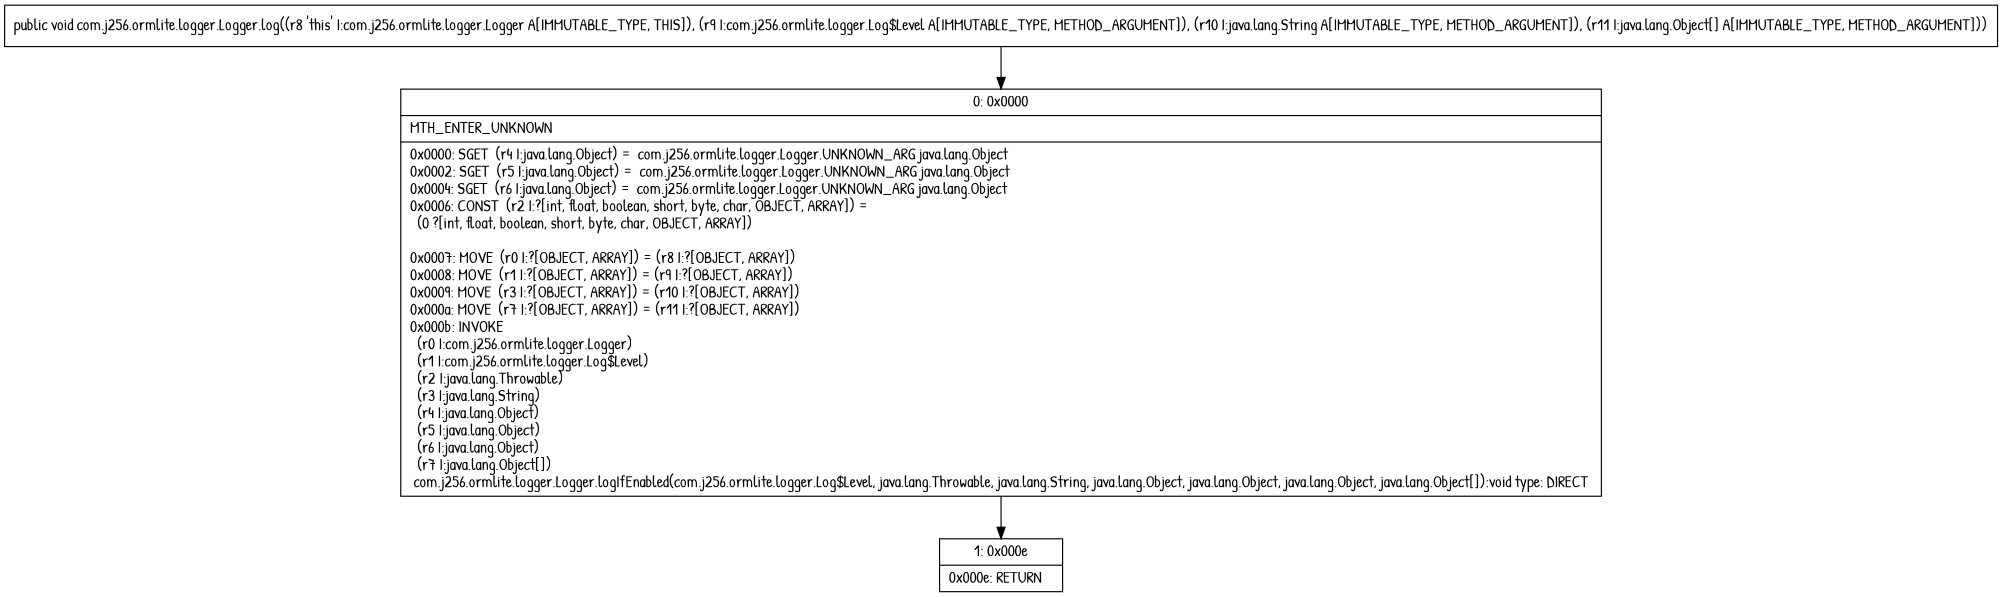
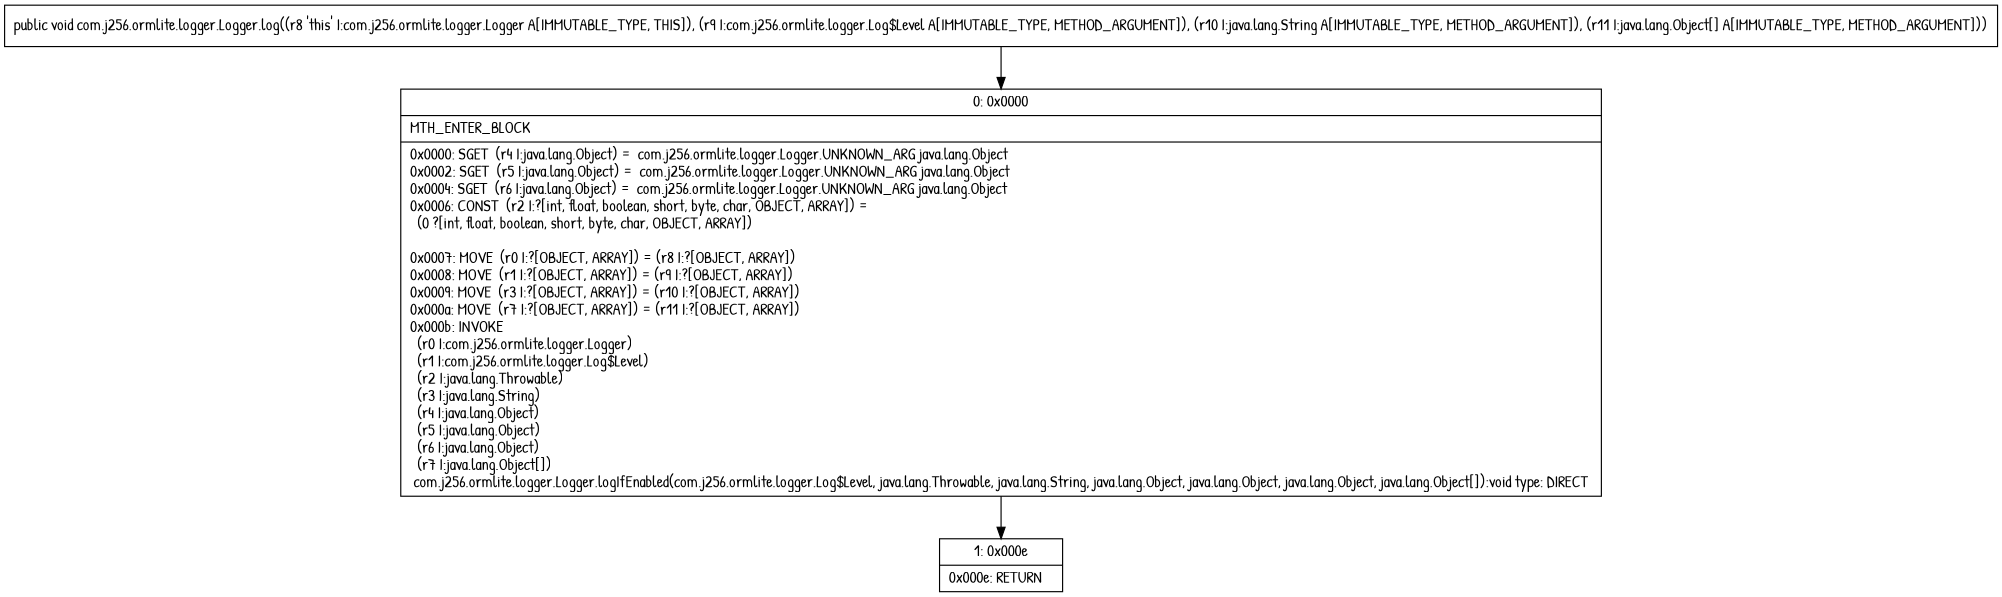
  digraph {
    fontname="Patrick Hand"
    node [shape=record fontname="Patrick Hand"]
    edge [fontname="Patrick Hand"]
-   n1 [label="{0\:\ 0x0000|MTH_ENTER_UNKNOWN\l|0x0000: SGET  (r4 I:java.lang.Object) =  com.j256.ormlite.logger.Logger.UNKNOWN_ARG java.lang.Object \l0x0002: SGET  (r5 I:java.lang.Object) =  com.j256.ormlite.logger.Logger.UNKNOWN_ARG java.lang.Object \l0x0004: SGET  (r6 I:java.lang.Object) =  com.j256.ormlite.logger.Logger.UNKNOWN_ARG java.lang.Object \l0x0006: CONST  (r2 I:?[int, float, boolean, short, byte, char, OBJECT, ARRAY]) = \l  (0 ?[int, float, boolean, short, byte, char, OBJECT, ARRAY])\l \l0x0007: MOVE  (r0 I:?[OBJECT, ARRAY]) = (r8 I:?[OBJECT, ARRAY]) \l0x0008: MOVE  (r1 I:?[OBJECT, ARRAY]) = (r9 I:?[OBJECT, ARRAY]) \l0x0009: MOVE  (r3 I:?[OBJECT, ARRAY]) = (r10 I:?[OBJECT, ARRAY]) \l0x000a: MOVE  (r7 I:?[OBJECT, ARRAY]) = (r11 I:?[OBJECT, ARRAY]) \l0x000b: INVOKE  \l  (r0 I:com.j256.ormlite.logger.Logger)\l  (r1 I:com.j256.ormlite.logger.Log$Level)\l  (r2 I:java.lang.Throwable)\l  (r3 I:java.lang.String)\l  (r4 I:java.lang.Object)\l  (r5 I:java.lang.Object)\l  (r6 I:java.lang.Object)\l  (r7 I:java.lang.Object[])\l com.j256.ormlite.logger.Logger.logIfEnabled(com.j256.ormlite.logger.Log$Level, java.lang.Throwable, java.lang.String, java.lang.Object, java.lang.Object, java.lang.Object, java.lang.Object[]):void type: DIRECT \l}"]
+   n1 [label="{0\:\ 0x0000|MTH_ENTER_BLOCK\l|0x0000: SGET  (r4 I:java.lang.Object) =  com.j256.ormlite.logger.Logger.UNKNOWN_ARG java.lang.Object \l0x0002: SGET  (r5 I:java.lang.Object) =  com.j256.ormlite.logger.Logger.UNKNOWN_ARG java.lang.Object \l0x0004: SGET  (r6 I:java.lang.Object) =  com.j256.ormlite.logger.Logger.UNKNOWN_ARG java.lang.Object \l0x0006: CONST  (r2 I:?[int, float, boolean, short, byte, char, OBJECT, ARRAY]) = \l  (0 ?[int, float, boolean, short, byte, char, OBJECT, ARRAY])\l \l0x0007: MOVE  (r0 I:?[OBJECT, ARRAY]) = (r8 I:?[OBJECT, ARRAY]) \l0x0008: MOVE  (r1 I:?[OBJECT, ARRAY]) = (r9 I:?[OBJECT, ARRAY]) \l0x0009: MOVE  (r3 I:?[OBJECT, ARRAY]) = (r10 I:?[OBJECT, ARRAY]) \l0x000a: MOVE  (r7 I:?[OBJECT, ARRAY]) = (r11 I:?[OBJECT, ARRAY]) \l0x000b: INVOKE  \l  (r0 I:com.j256.ormlite.logger.Logger)\l  (r1 I:com.j256.ormlite.logger.Log$Level)\l  (r2 I:java.lang.Throwable)\l  (r3 I:java.lang.String)\l  (r4 I:java.lang.Object)\l  (r5 I:java.lang.Object)\l  (r6 I:java.lang.Object)\l  (r7 I:java.lang.Object[])\l com.j256.ormlite.logger.Logger.logIfEnabled(com.j256.ormlite.logger.Log$Level, java.lang.Throwable, java.lang.String, java.lang.Object, java.lang.Object, java.lang.Object, java.lang.Object[]):void type: DIRECT \l}"]
    n2 [label="{1\:\ 0x000e|0x000e: RETURN   \l}"]
    n3 [label="{public void com.j256.ormlite.logger.Logger.log((r8 'this' I:com.j256.ormlite.logger.Logger A[IMMUTABLE_TYPE, THIS]), (r9 I:com.j256.ormlite.logger.Log$Level A[IMMUTABLE_TYPE, METHOD_ARGUMENT]), (r10 I:java.lang.String A[IMMUTABLE_TYPE, METHOD_ARGUMENT]), (r11 I:java.lang.Object[] A[IMMUTABLE_TYPE, METHOD_ARGUMENT])) }"]
    n1 -> n2
    n3 -> n1
  }
